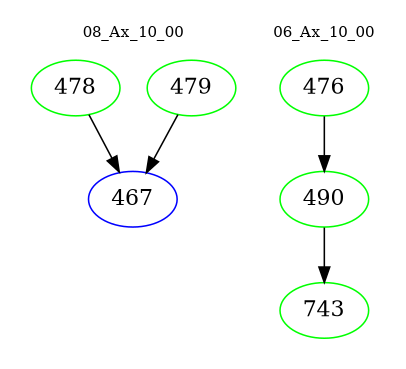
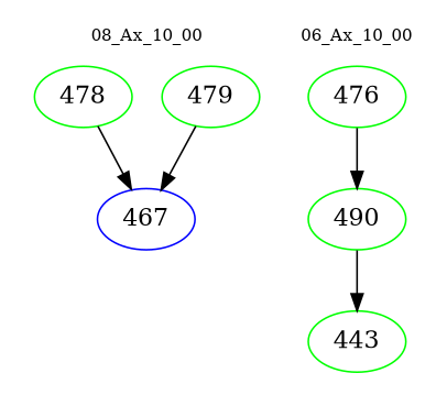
  digraph {
    node [color=green]
    edge [color=black]
    n1 [label=479]
    n2 [color=blue label=467]
    n3 [label=478]
    n4 [label=476]
    n5 [label=490]
-   n6 [label=743]
+   n6 [label=443]
    subgraph cluster_1 {
      color=white
      fontsize=10
      label="08_Ax_10_00"
      n1
      n2
      n3
    }
    subgraph cluster_2 {
      color=white
      fontsize=10
      label="06_Ax_10_00"
      n4
      n5
      n6
    }
    n1 -> n2
    n3 -> n2
    n4 -> n5
    n5 -> n6
  }
